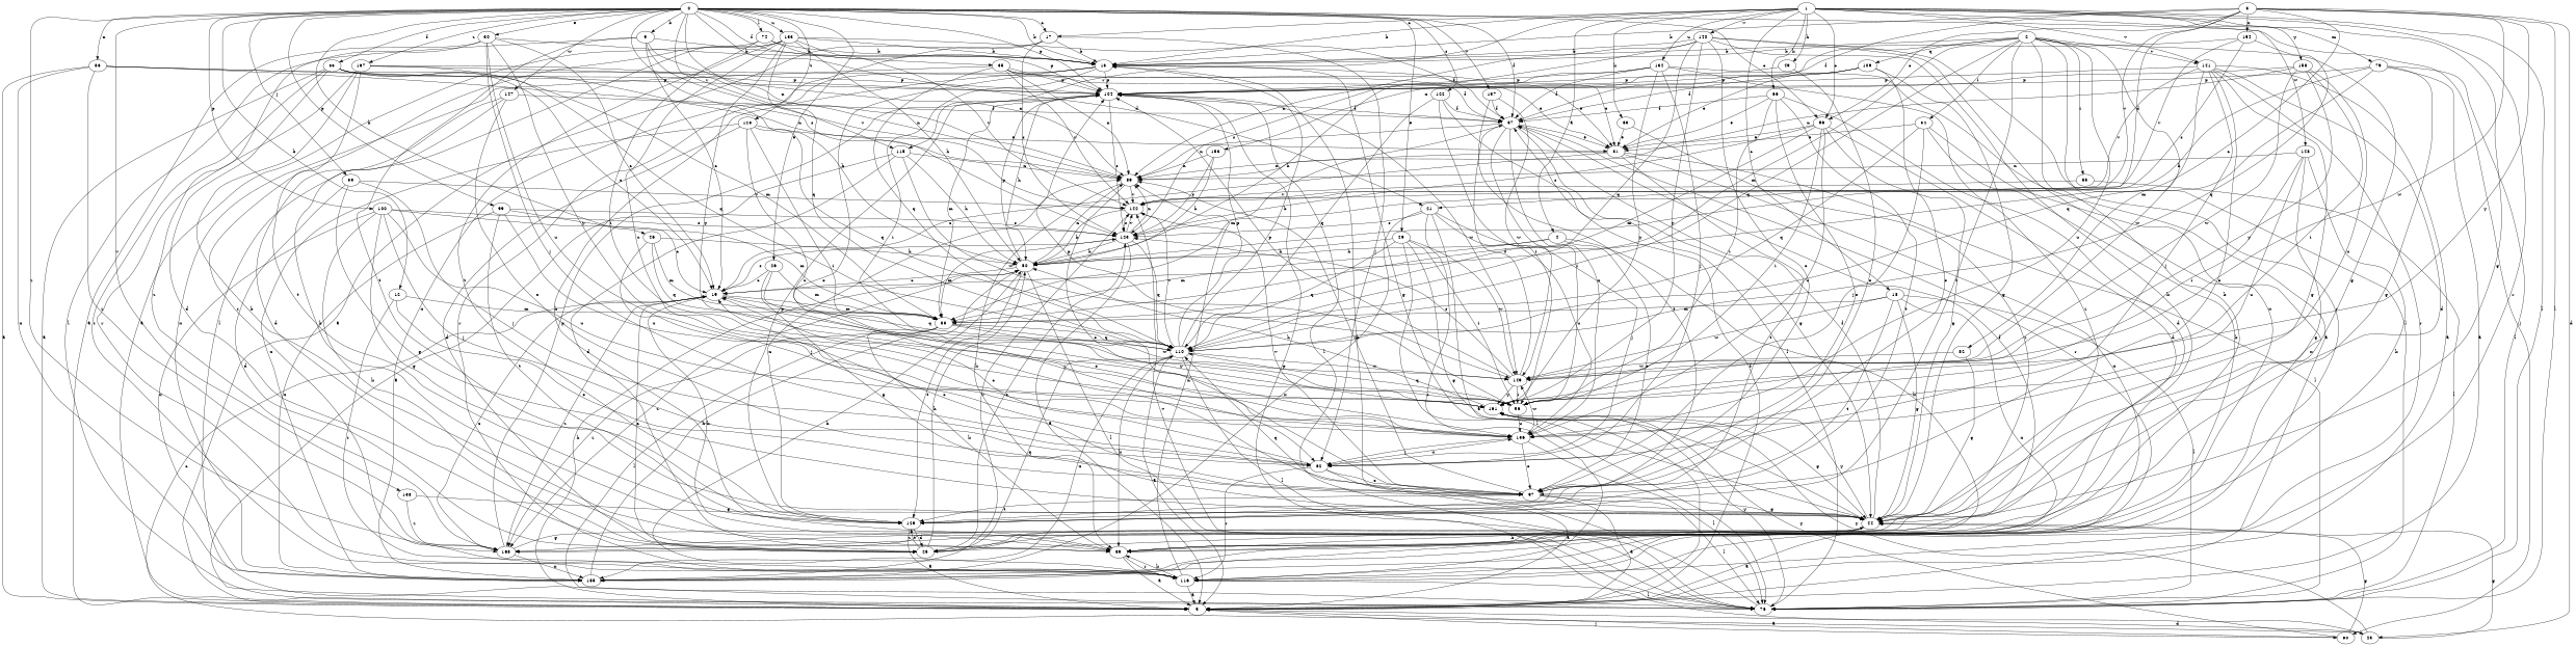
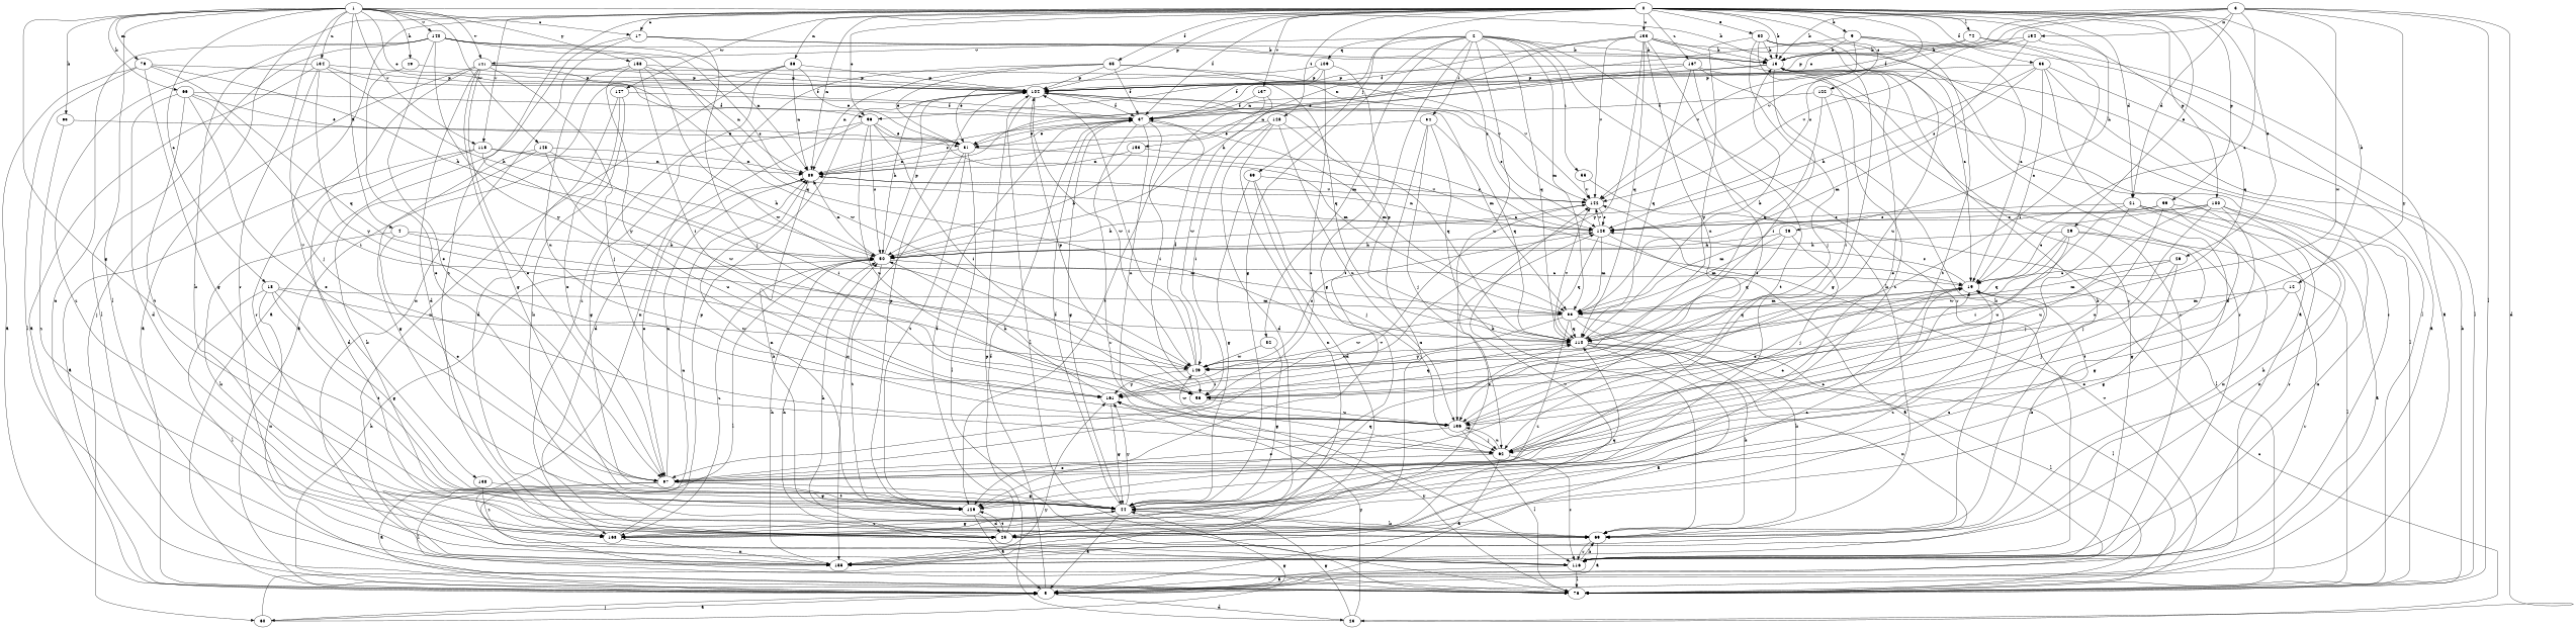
  strict digraph {
    0
    9
    12
    13
    17
    21
    26
    29
    30
    33
    35
    37
    46
    59
    60
    74
    86
    89
    96
    99
    100
    104
    115
    122
    123
    128
    133
    137
    138
    147
    167
    168
    76
    129
    19
    142
    116
    83
    97
    44
    69
    31
    56
    5
    62
    155
    136
    110
    149
    50
    161
    25
    1
    4
    18
    49
    63
    66
    79
    134
    140
    141
    148
    158
    2
    54
    55
    82
    109
    153
    3
    23
    154
    0 -> 9 [label=b]
    0 -> 12 [label=b]
    0 -> 13 [label=b]
    0 -> 17 [label=c]
    0 -> 21 [label=d]
    0 -> 26 [label=e]
    0 -> 29 [label=e]
    0 -> 30 [label=e]
    0 -> 33 [label=f]
    0 -> 35 [label=f]
    0 -> 37 [label=f]
    0 -> 46 [label=h]
    0 -> 59 [label=j]
    0 -> 60 [label=j]
    0 -> 74 [label=l]
    0 -> 86 [label=n]
    0 -> 89 [label=n]
    0 -> 96 [label=o]
    0 -> 99 [label=p]
    0 -> 100 [label=p]
    0 -> 104 [label=p]
    0 -> 115 [label=r]
    0 -> 122 [label=s]
    0 -> 123 [label=s]
    0 -> 128 [label=t]
    0 -> 133 [label=u]
    0 -> 137 [label=v]
    0 -> 138 [label=v]
    0 -> 147 [label=w]
    0 -> 167 [label=z]
    0 -> 168 [label=z]
    9 -> 13 [label=b]
    9 -> 89 [label=n]
    9 -> 76 [label=l]
    9 -> 129 [label=t]
    9 -> 19 [label=c]
    9 -> 142 [label=v]
    12 -> 116 [label=r]
    12 -> 83 [label=m]
    12 -> 97 [label=o]
    13 -> 104 [label=p]
    13 -> 116 [label=r]
    13 -> 97 [label=o]
    13 -> 44 [label=g]
    13 -> 69 [label=k]
    13 -> 31 [label=e]
    13 -> 56 [label=i]
    17 -> 13 [label=b]
    17 -> 123 [label=s]
    17 -> 5 [label=a]
    17 -> 62 [label=j]
    17 -> 155 [label=x]
    21 -> 123 [label=s]
    21 -> 116 [label=r]
    21 -> 5 [label=a]
    21 -> 62 [label=j]
    21 -> 155 [label=x]
    21 -> 136 [label=u]
    26 -> 19 [label=c]
    26 -> 83 [label=m]
    26 -> 44 [label=g]
    26 -> 62 [label=j]
    29 -> 76 [label=l]
    29 -> 44 [label=g]
    29 -> 56 [label=i]
    29 -> 110 [label=q]
    29 -> 149 [label=w]
    29 -> 50 [label=h]
    30 -> 13 [label=b]
    30 -> 168 [label=z]
    30 -> 19 [label=c]
    30 -> 5 [label=a]
    30 -> 62 [label=j]
    30 -> 136 [label=u]
    30 -> 161 [label=y]
    33 -> 104 [label=p]
    33 -> 19 [label=c]
    33 -> 116 [label=r]
    33 -> 83 [label=m]
    33 -> 5 [label=a]
    33 -> 50 [label=h]
    33 -> 25 [label=d]
    35 -> 37 [label=f]
    35 -> 89 [label=n]
    35 -> 104 [label=p]
    35 -> 142 [label=v]
    35 -> 31 [label=e]
    35 -> 155 [label=x]
    35 -> 110 [label=q]
-   37 -> 89 [label=n]
+   37 -> 89 [label=s]
    37 -> 116 [label=r]
    37 -> 83 [label=m]
    37 -> 44 [label=g]
    37 -> 31 [label=e]
    37 -> 56 [label=i]
    37 -> 136 [label=u]
    46 -> 83 [label=m]
    46 -> 62 [label=j]
    46 -> 110 [label=q]
    46 -> 50 [label=h]
    59 -> 142 [label=v]
    59 -> 44 [label=g]
    59 -> 62 [label=j]
    59 -> 25 [label=d]
    60 -> 44 [label=g]
    60 -> 5 [label=a]
    60 -> 161 [label=y]
    74 -> 13 [label=b]
    74 -> 104 [label=p]
    74 -> 56 [label=i]
    74 -> 5 [label=a]
    86 -> 89 [label=n]
    86 -> 104 [label=p]
    86 -> 168 [label=z]
    86 -> 31 [label=e]
    86 -> 5 [label=a]
    86 -> 155 [label=x]
    89 -> 142 [label=v]
    89 -> 97 [label=o]
    89 -> 69 [label=k]
-   96 -> 123 [label=s]
+   96 -> 50 [label=s]
    96 -> 83 [label=m]
    96 -> 44 [label=g]
    96 -> 31 [label=e]
    96 -> 56 [label=i]
    96 -> 136 [label=u]
    96 -> 25 [label=d]
    99 -> 123 [label=s]
    99 -> 129 [label=t]
    99 -> 83 [label=m]
    99 -> 155 [label=x]
    99 -> 136 [label=u]
    100 -> 123 [label=s]
    100 -> 19 [label=c]
    100 -> 44 [label=g]
    100 -> 69 [label=k]
    100 -> 62 [label=j]
    100 -> 155 [label=x]
    100 -> 136 [label=u]
    104 -> 37 [label=f]
    104 -> 123 [label=s]
    104 -> 76 [label=l]
    104 -> 83 [label=m]
    104 -> 149 [label=w]
    104 -> 50 [label=h]
    115 -> 89 [label=n]
    115 -> 5 [label=a]
    115 -> 149 [label=w]
    115 -> 50 [label=h]
    115 -> 25 [label=d]
    122 -> 37 [label=f]
    122 -> 76 [label=l]
    122 -> 56 [label=i]
    122 -> 110 [label=q]
    123 -> 89 [label=n]
    123 -> 142 [label=v]
    123 -> 83 [label=m]
    123 -> 5 [label=a]
    123 -> 110 [label=q]
    123 -> 50 [label=h]
    128 -> 31 [label=e]
    128 -> 56 [label=i]
    128 -> 155 [label=x]
    128 -> 136 [label=u]
    128 -> 110 [label=q]
    128 -> 25 [label=d]
    133 -> 13 [label=b]
    133 -> 37 [label=f]
    133 -> 76 [label=l]
    133 -> 129 [label=t]
    133 -> 142 [label=v]
    133 -> 116 [label=r]
    133 -> 136 [label=u]
    133 -> 110 [label=q]
    133 -> 50 [label=h]
    133 -> 161 [label=y]
    137 -> 37 [label=f]
    137 -> 129 [label=t]
    137 -> 149 [label=w]
    138 -> 168 [label=z]
    138 -> 44 [label=g]
    147 -> 37 [label=f]
    147 -> 97 [label=o]
    147 -> 69 [label=k]
    147 -> 25 [label=d]
    167 -> 89 [label=n]
    167 -> 104 [label=p]
    167 -> 129 [label=t]
    167 -> 116 [label=r]
    167 -> 69 [label=k]
    167 -> 110 [label=q]
    168 -> 104 [label=p]
    168 -> 19 [label=c]
    168 -> 44 [label=g]
    168 -> 155 [label=x]
    76 -> 13 [label=b]
    76 -> 142 [label=v]
    76 -> 161 [label=y]
    129 -> 89 [label=n]
    129 -> 104 [label=p]
    129 -> 5 [label=a]
    129 -> 25 [label=d]
    19 -> 123 [label=s]
    19 -> 168 [label=z]
    19 -> 83 [label=m]
    19 -> 69 [label=k]
    19 -> 110 [label=q]
    142 -> 123 [label=s]
    142 -> 50 [label=h]
    116 -> 89 [label=n]
    116 -> 76 [label=l]
    116 -> 69 [label=k]
    116 -> 5 [label=a]
    116 -> 50 [label=h]
    83 -> 168 [label=z]
    83 -> 76 [label=l]
    83 -> 69 [label=k]
    83 -> 110 [label=q]
    83 -> 149 [label=w]
    83 -> 161 [label=y]
    97 -> 89 [label=n]
    97 -> 76 [label=l]
    97 -> 129 [label=t]
    97 -> 19 [label=c]
    97 -> 142 [label=v]
    97 -> 44 [label=g]
    97 -> 5 [label=a]
    44 -> 37 [label=f]
    44 -> 168 [label=z]
    44 -> 69 [label=k]
    44 -> 5 [label=a]
    44 -> 110 [label=q]
    44 -> 161 [label=y]
    69 -> 116 [label=r]
    69 -> 5 [label=a]
    31 -> 89 [label=n]
    31 -> 76 [label=l]
    31 -> 129 [label=t]
    31 -> 19 [label=c]
    31 -> 155 [label=x]
    56 -> 104 [label=p]
    56 -> 136 [label=u]
    56 -> 110 [label=q]
    5 -> 37 [label=f]
    5 -> 60 [label=j]
    5 -> 50 [label=h]
    5 -> 23 [label=d]
    62 -> 19 [label=c]
    62 -> 116 [label=r]
    62 -> 97 [label=o]
    62 -> 5 [label=a]
    62 -> 136 [label=u]
    155 -> 142 [label=v]
    155 -> 50 [label=h]
    136 -> 76 [label=l]
    136 -> 19 [label=c]
    136 -> 97 [label=o]
    136 -> 62 [label=j]
    136 -> 149 [label=w]
    110 -> 13 [label=b]
    110 -> 104 [label=p]
    110 -> 76 [label=l]
    110 -> 142 [label=v]
    110 -> 69 [label=k]
    110 -> 5 [label=a]
    110 -> 155 [label=x]
    110 -> 149 [label=w]
    149 -> 37 [label=f]
-   149 -> 104 [label=p]
+   149 -> 104 [label=i]
    149 -> 123 [label=s]
    149 -> 56 [label=i]
    149 -> 161 [label=y]
    50 -> 89 [label=n]
    50 -> 104 [label=p]
    50 -> 168 [label=z]
    50 -> 76 [label=l]
    50 -> 129 [label=t]
    50 -> 19 [label=c]
    161 -> 44 [label=g]
    161 -> 50 [label=h]
    25 -> 37 [label=f]
    25 -> 123 [label=s]
    25 -> 129 [label=t]
    25 -> 19 [label=c]
    25 -> 110 [label=q]
    25 -> 50 [label=h]
    1 -> 13 [label=b]
    1 -> 17 [label=c]
    1 -> 96 [label=o]
    1 -> 115 [label=r]
    1 -> 76 [label=l]
    1 -> 116 [label=r]
    1 -> 44 [label=g]
    1 -> 4 [label=a]
    1 -> 18 [label=c]
    1 -> 49 [label=h]
    1 -> 63 [label=k]
    1 -> 66 [label=k]
    1 -> 79 [label=m]
    1 -> 134 [label=u]
    1 -> 140 [label=v]
    1 -> 141 [label=v]
    1 -> 148 [label=w]
    1 -> 158 [label=y]
    4 -> 83 [label=m]
    4 -> 97 [label=o]
    4 -> 69 [label=k]
    4 -> 50 [label=h]
    18 -> 76 [label=l]
    18 -> 129 [label=t]
    18 -> 83 [label=m]
    18 -> 44 [label=g]
    18 -> 155 [label=x]
    18 -> 149 [label=w]
    49 -> 104 [label=p]
    49 -> 97 [label=o]
    63 -> 168 [label=z]
    63 -> 31 [label=e]
    66 -> 37 [label=f]
    66 -> 129 [label=t]
    66 -> 97 [label=o]
    66 -> 31 [label=e]
    66 -> 56 [label=i]
    66 -> 25 [label=d]
    79 -> 104 [label=p]
    79 -> 76 [label=l]
    79 -> 44 [label=g]
    79 -> 5 [label=a]
    79 -> 110 [label=q]
    79 -> 50 [label=h]
    134 -> 37 [label=f]
    134 -> 104 [label=p]
    134 -> 168 [label=z]
    134 -> 5 [label=a]
    134 -> 62 [label=j]
    134 -> 50 [label=h]
    134 -> 161 [label=y]
    140 -> 13 [label=b]
    140 -> 89 [label=n]
    140 -> 123 [label=s]
    140 -> 76 [label=l]
    140 -> 97 [label=o]
    140 -> 69 [label=k]
    140 -> 155 [label=x]
    140 -> 110 [label=q]
    140 -> 161 [label=y]
    141 -> 104 [label=p]
    141 -> 142 [label=v]
    141 -> 116 [label=r]
    141 -> 97 [label=o]
    141 -> 44 [label=g]
    141 -> 5 [label=a]
    141 -> 62 [label=j]
    141 -> 149 [label=w]
    141 -> 25 [label=d]
    148 -> 89 [label=n]
    148 -> 44 [label=g]
    148 -> 69 [label=k]
    148 -> 56 [label=i]
    148 -> 136 [label=u]
    158 -> 89 [label=n]
    158 -> 104 [label=p]
    158 -> 56 [label=i]
    158 -> 136 [label=u]
    158 -> 149 [label=w]
    158 -> 161 [label=y]
    2 -> 13 [label=b]
    2 -> 129 [label=t]
    2 -> 116 [label=r]
    2 -> 83 [label=m]
    2 -> 44 [label=g]
    2 -> 69 [label=k]
    2 -> 136 [label=u]
    2 -> 110 [label=q]
    2 -> 141 [label=v]
    2 -> 54 [label=i]
    2 -> 55 [label=i]
    2 -> 82 [label=m]
    2 -> 109 [label=q]
    2 -> 153 [label=x]
    54 -> 69 [label=k]
    54 -> 31 [label=e]
    54 -> 62 [label=j]
    54 -> 155 [label=x]
    54 -> 110 [label=q]
    55 -> 76 [label=l]
    55 -> 142 [label=v]
    82 -> 44 [label=g]
    82 -> 149 [label=w]
    109 -> 37 [label=f]
    109 -> 104 [label=p]
    109 -> 97 [label=o]
    109 -> 44 [label=g]
    109 -> 31 [label=e]
    153 -> 89 [label=n]
    153 -> 123 [label=s]
    153 -> 50 [label=h]
    3 -> 13 [label=b]
    3 -> 21 [label=d]
    3 -> 37 [label=f]
    3 -> 96 [label=o]
    3 -> 76 [label=l]
    3 -> 19 [label=c]
    3 -> 142 [label=v]
    3 -> 149 [label=w]
    3 -> 161 [label=y]
    3 -> 23 [label=d]
    3 -> 154 [label=x]
    23 -> 104 [label=p]
    23 -> 19 [label=c]
    23 -> 44 [label=g]
    23 -> 161 [label=y]
    154 -> 13 [label=b]
    154 -> 123 [label=s]
    154 -> 142 [label=v]
    154 -> 110 [label=q]
  }
